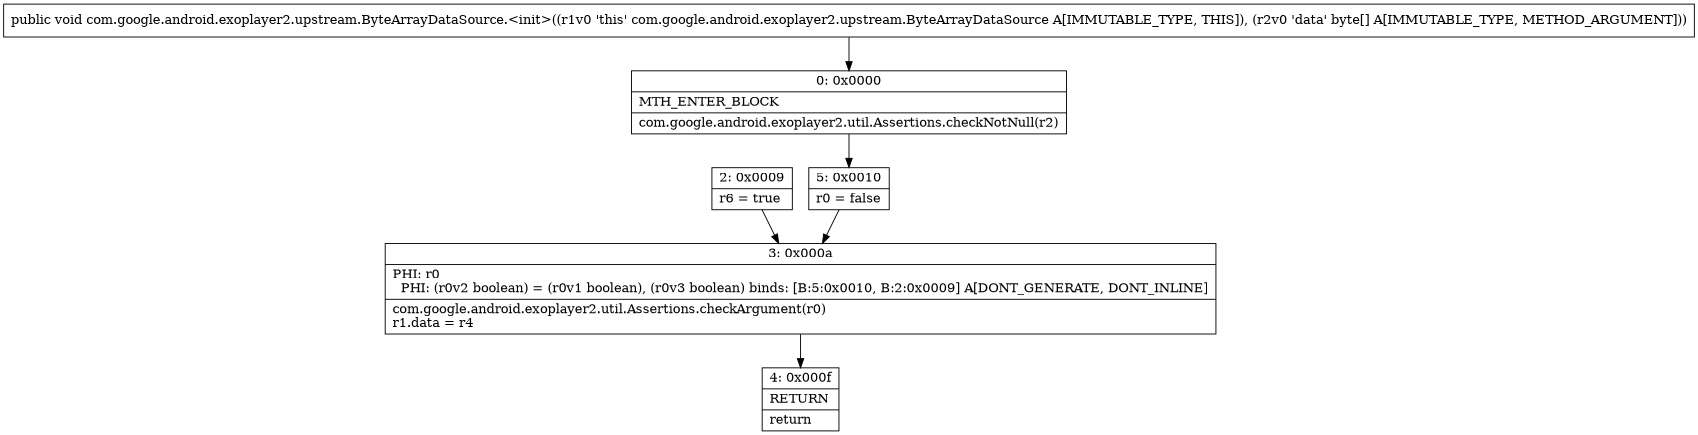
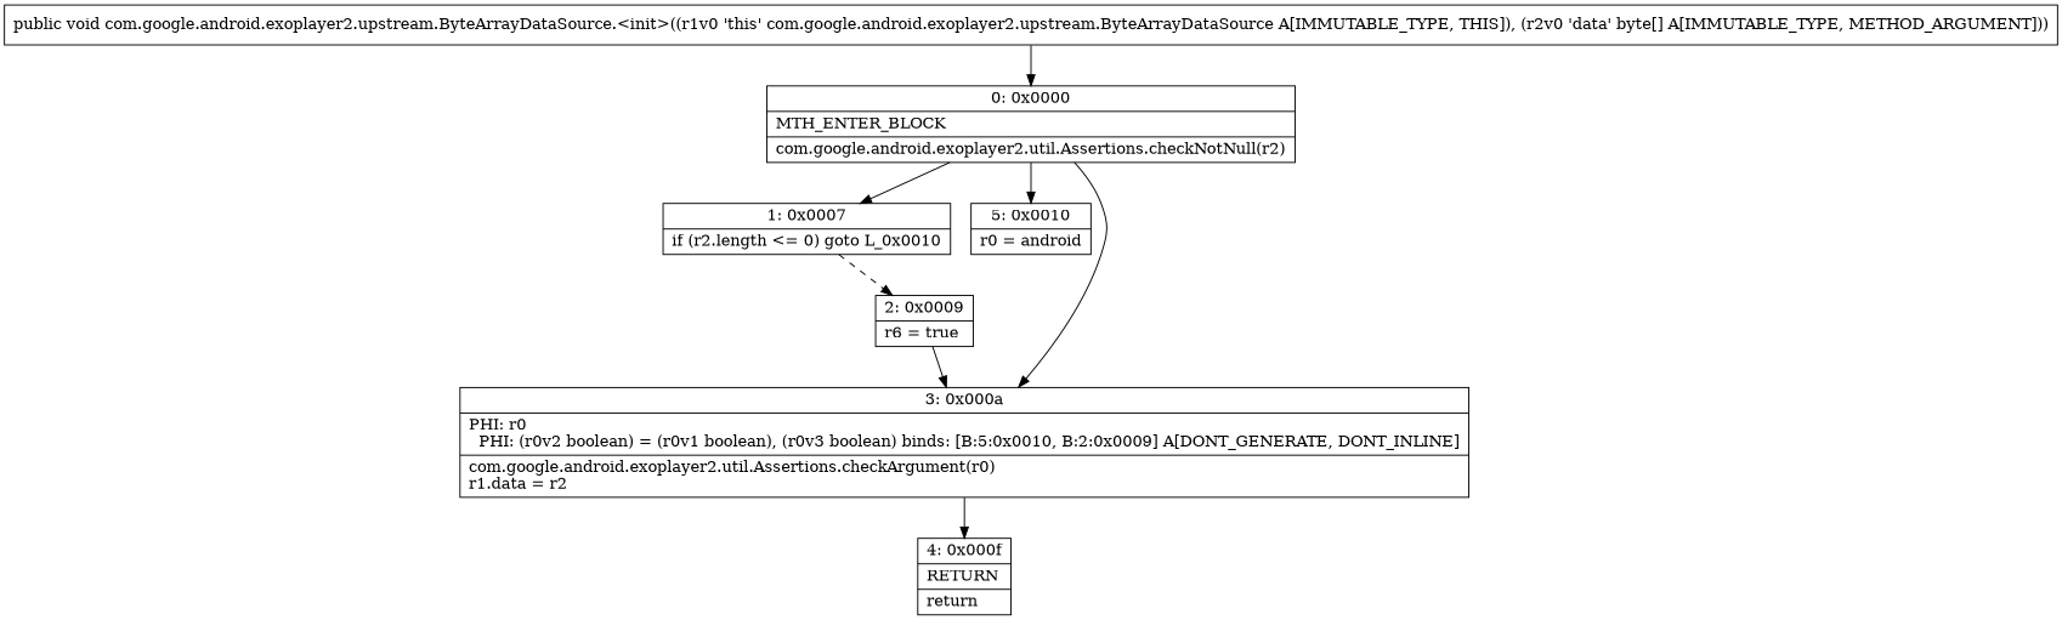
  digraph {
    node [shape=record]
    n1 [label="{0\:\ 0x0000|MTH_ENTER_BLOCK\l|com.google.android.exoplayer2.util.Assertions.checkNotNull(r2)\l}"]
-   n3 [label="{5\:\ 0x0010|r0 = false\l}"]
+   n2 [label="{1\:\ 0x0007|if (r2.length \<= 0) goto L_0x0010\l}"]
+   n3 [label="{5\:\ 0x0010|r0 = android\l}"]
    n4 [label="{2\:\ 0x0009|r6 = true\l}"]
-   n5 [label="{3\:\ 0x000a|PHI: r0 \l  PHI: (r0v2 boolean) = (r0v1 boolean), (r0v3 boolean) binds: [B:5:0x0010, B:2:0x0009] A[DONT_GENERATE, DONT_INLINE]\l|com.google.android.exoplayer2.util.Assertions.checkArgument(r0)\lr1.data = r4\l}"]
+   n5 [label="{3\:\ 0x000a|PHI: r0 \l  PHI: (r0v2 boolean) = (r0v1 boolean), (r0v3 boolean) binds: [B:5:0x0010, B:2:0x0009] A[DONT_GENERATE, DONT_INLINE]\l|com.google.android.exoplayer2.util.Assertions.checkArgument(r0)\lr1.data = r2\l}"]
    n6 [label="{4\:\ 0x000f|RETURN\l|return\l}"]
    n7 [label="{public void com.google.android.exoplayer2.upstream.ByteArrayDataSource.\<init\>((r1v0 'this' com.google.android.exoplayer2.upstream.ByteArrayDataSource A[IMMUTABLE_TYPE, THIS]), (r2v0 'data' byte[] A[IMMUTABLE_TYPE, METHOD_ARGUMENT])) }"]
+   n1 -> n2
    n1 -> n3
-   n3 -> n5
+   n2 -> n4 [style=dashed]
+   n1 -> n5
    n4 -> n5
    n5 -> n6
    n7 -> n1
  }
